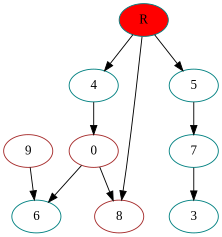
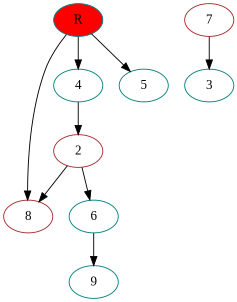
  digraph {
    fontname="Liberation Serif"
    node [color=teal fontname="Liberation Serif"]
    edge [fontname="Liberation Serif"]
    6
-   9 [color=brown]
-   2 [color=brown label=0]
+   9
+   2 [color=brown]
    8 [color=brown]
-   7
+   7 [color=brown]
    3
    4
    5
    R [fillcolor="#ff0000" style=filled]
-   9 -> 6
+   6 -> 9
    2 -> 6
    2 -> 8
    7 -> 3
    4 -> 2
-   5 -> 7
    R -> 8
    R -> 4
    R -> 5
  }
